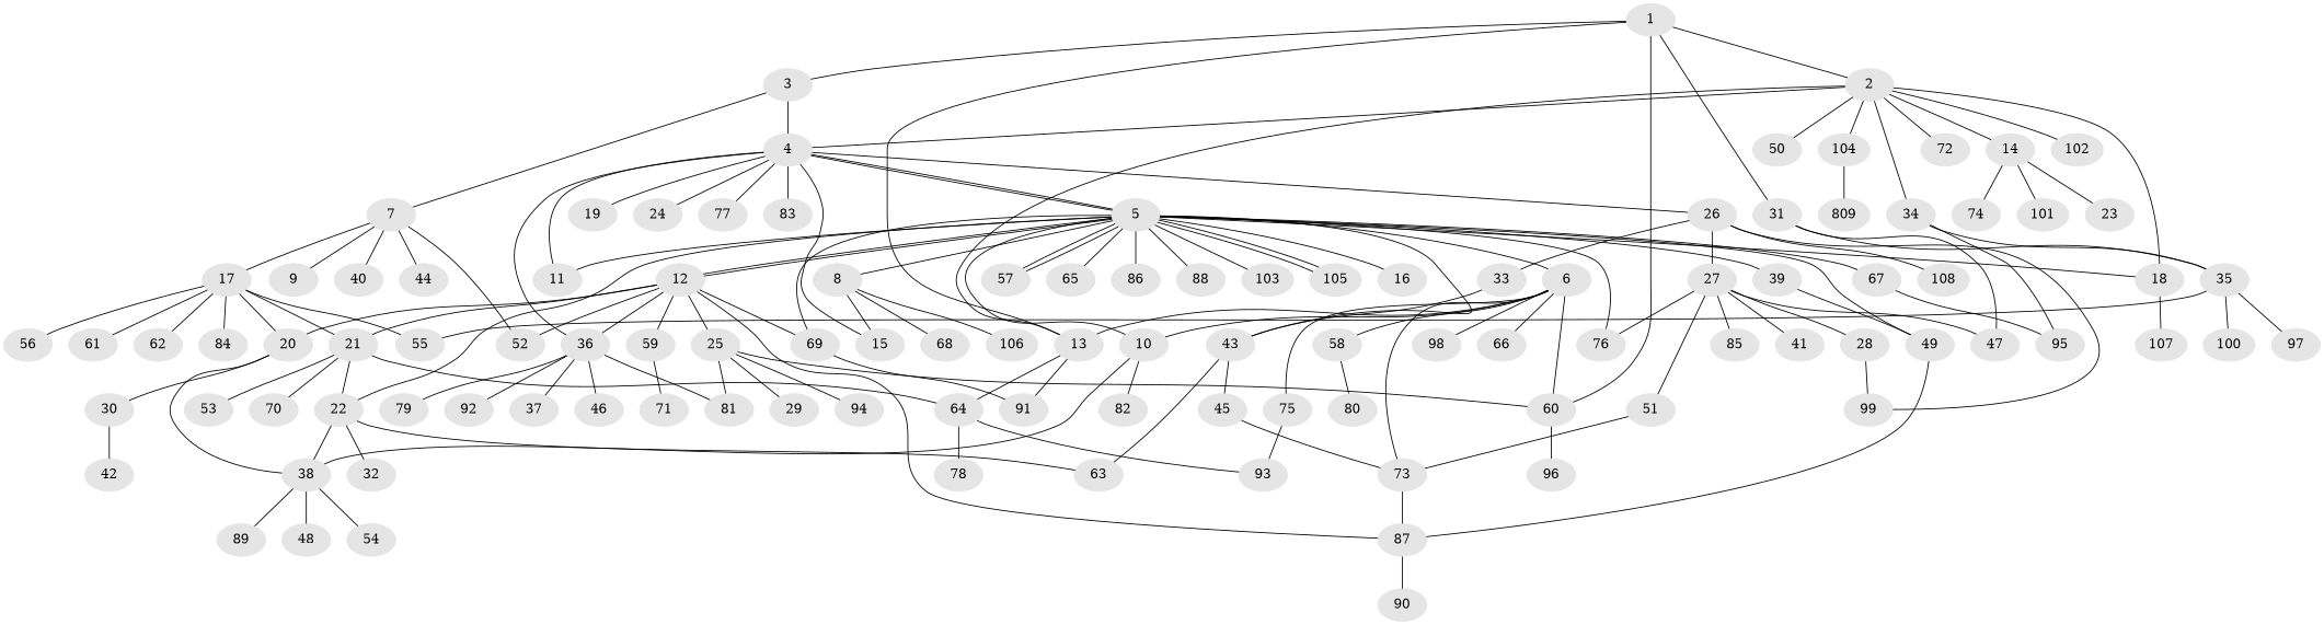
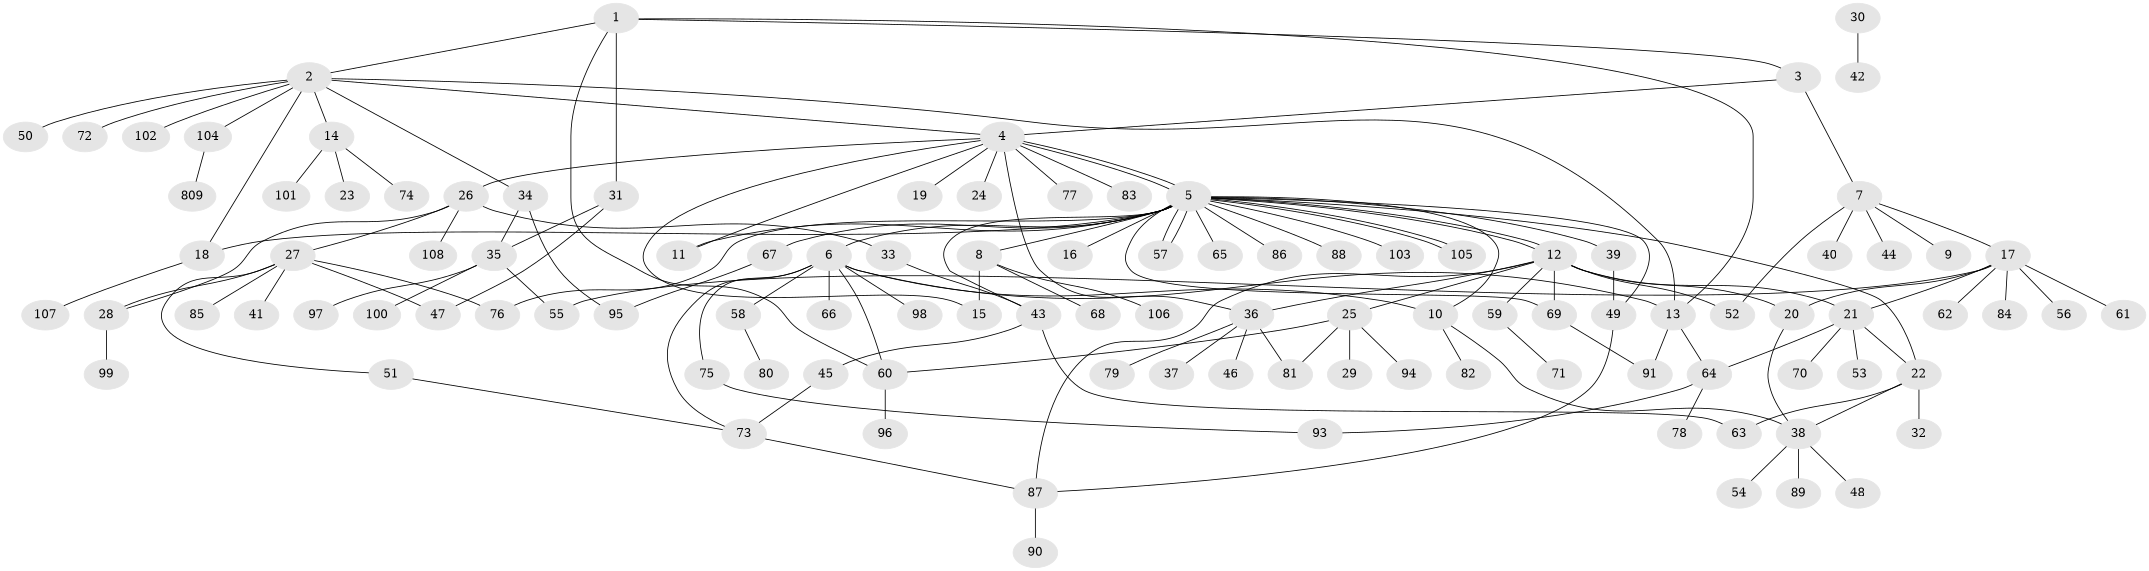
  graph {
    node [color=gray90 style=filled]
    1
    2
    3
    13
    31
    60
    4
    14
    18
    34
    50
    72
    102
    104
    7
    64
    91
    47
    35
    96
    5
    11
    15
    19
    24
    26
    36
    77
    83
    23
    74
    101
    107
    95
    n35 [label=809]
    9
    17
    40
    44
    52
    6
    8
    10
    12
    16
    22
    39
    43
    49
    57
    65
    67
    69
    76
    86
    88
    103
    105
    27
    33
    99
    108
    81
    37
    46
    79
-   92
    58
    66
    73
    75
    98
    68
    106
    38
    82
    20
    21
    25
    59
    87
    32
    63
    45
    80
    93
    55
    56
    61
    62
    84
    48
    54
    89
    30
    53
    70
    29
    94
    71
    90
    78
    42
    28
    41
    51
    85
    97
    100
    1 -- 2
    1 -- 3
    1 -- 13
    1 -- 31
    1 -- 60
    2 -- 13
    2 -- 4
    2 -- 14
    2 -- 18
    2 -- 34
    2 -- 50
    2 -- 72
    2 -- 102
    2 -- 104
    3 -- 4
    3 -- 7
    13 -- 64
    13 -- 91
    31 -- 47
    31 -- 35
    60 -- 96
    4 -- 5
    4 -- 5
    4 -- 11
    4 -- 15
    4 -- 19
    4 -- 24
    4 -- 26
    4 -- 36
    4 -- 77
    4 -- 83
    14 -- 23
    14 -- 74
    14 -- 101
    18 -- 107
    34 -- 35
    34 -- 95
    104 -- n35
    7 -- 9
    7 -- 17
    7 -- 40
    7 -- 44
    7 -- 52
    64 -- 93
    64 -- 78
    35 -- 55
    35 -- 97
    35 -- 100
    5 -- 18
    5 -- 11
    5 -- 6
    5 -- 8
    5 -- 10
    5 -- 12
    5 -- 12
    5 -- 16
    5 -- 22
    5 -- 39
    5 -- 43
    5 -- 49
    5 -- 57
    5 -- 57
    5 -- 65
    5 -- 67
    5 -- 69
    5 -- 76
    5 -- 86
    5 -- 88
    5 -- 103
    5 -- 105
    5 -- 105
    26 -- 27
    26 -- 33
-   26 -- 99
+   26 -- 28
    26 -- 108
    36 -- 81
    36 -- 37
    36 -- 46
    36 -- 79
-   36 -- 92
    17 -- 20
    17 -- 21
    17 -- 55
    17 -- 56
    17 -- 61
    17 -- 62
    17 -- 84
    6 -- 13
    6 -- 60
    6 -- 10
    6 -- 58
    6 -- 66
    6 -- 73
    6 -- 75
    6 -- 98
    8 -- 15
    8 -- 68
    8 -- 106
    10 -- 38
    10 -- 82
    12 -- 36
    12 -- 52
    12 -- 69
    12 -- 20
    12 -- 21
    12 -- 25
    12 -- 59
    12 -- 87
    22 -- 38
    22 -- 32
    22 -- 63
    39 -- 49
    43 -- 63
    43 -- 45
    49 -- 87
    67 -- 95
    69 -- 91
    27 -- 47
    27 -- 76
    27 -- 28
    27 -- 41
    27 -- 51
    27 -- 85
    33 -- 43
    58 -- 80
    73 -- 87
    75 -- 93
    38 -- 48
    38 -- 54
    38 -- 89
    20 -- 38
-   20 -- 30
    21 -- 64
    21 -- 22
    21 -- 53
    21 -- 70
    25 -- 60
    25 -- 81
    25 -- 29
    25 -- 94
    59 -- 71
    87 -- 90
    45 -- 73
    30 -- 42
    28 -- 99
    51 -- 73
  }
